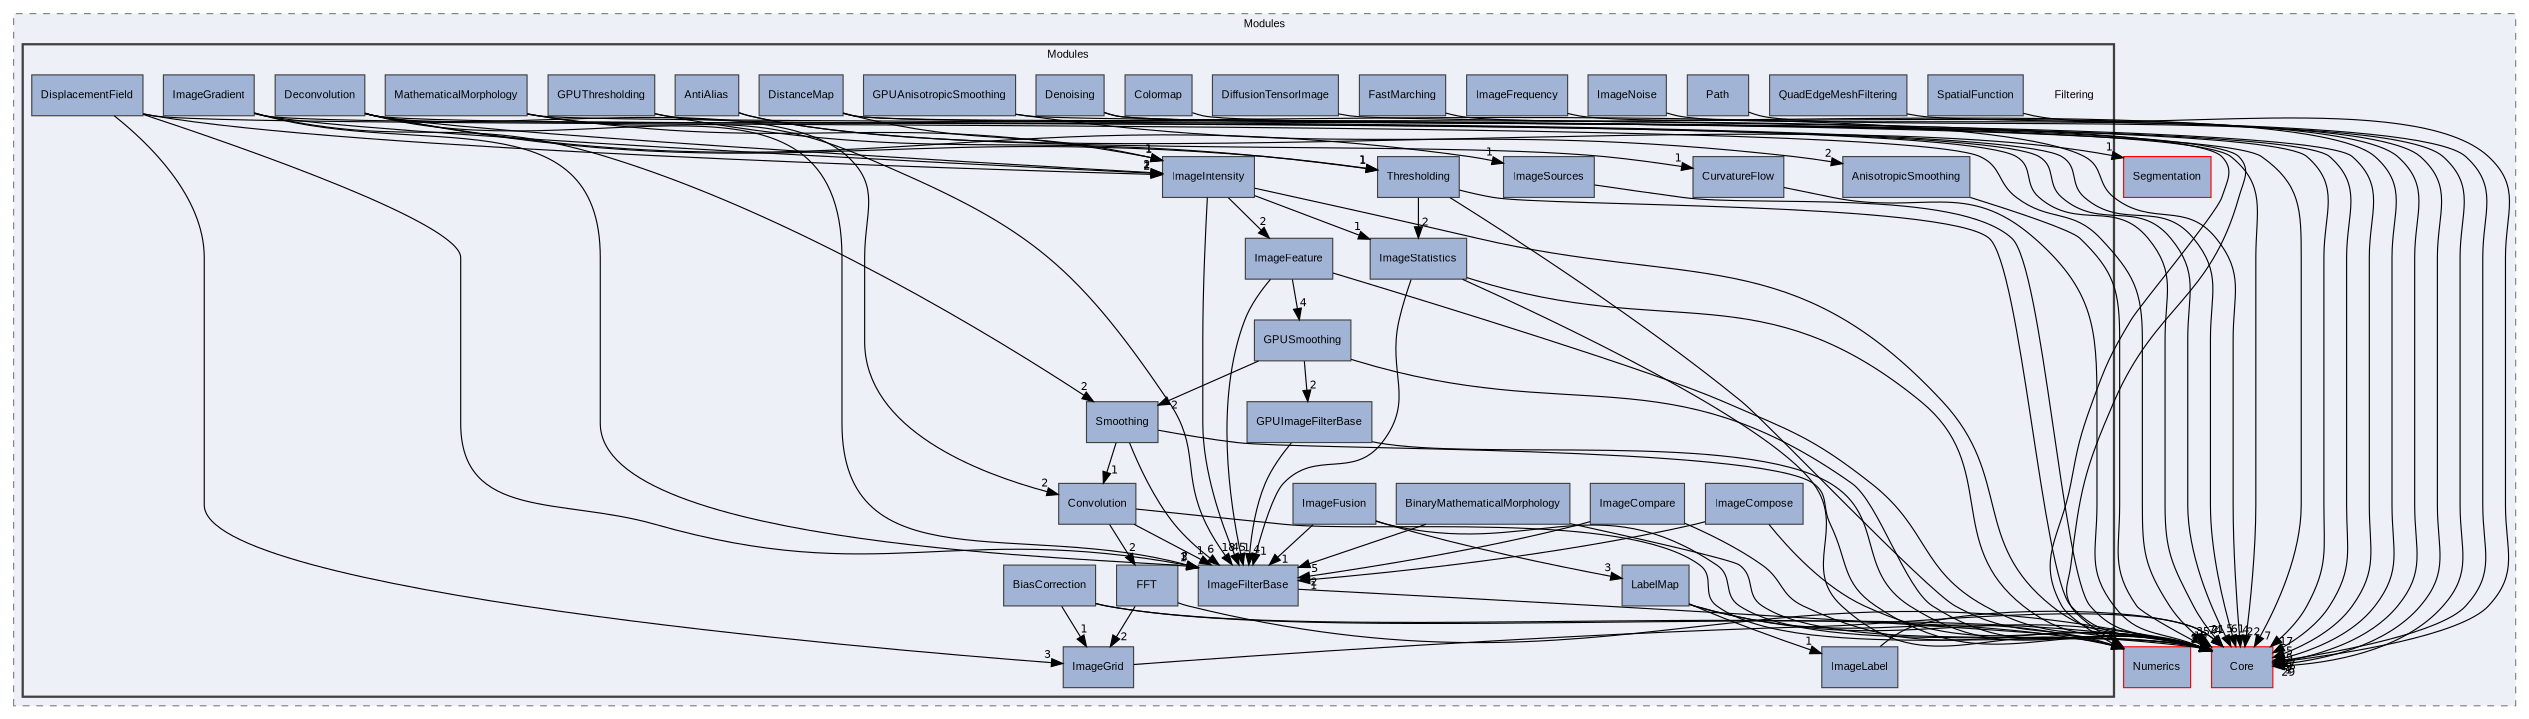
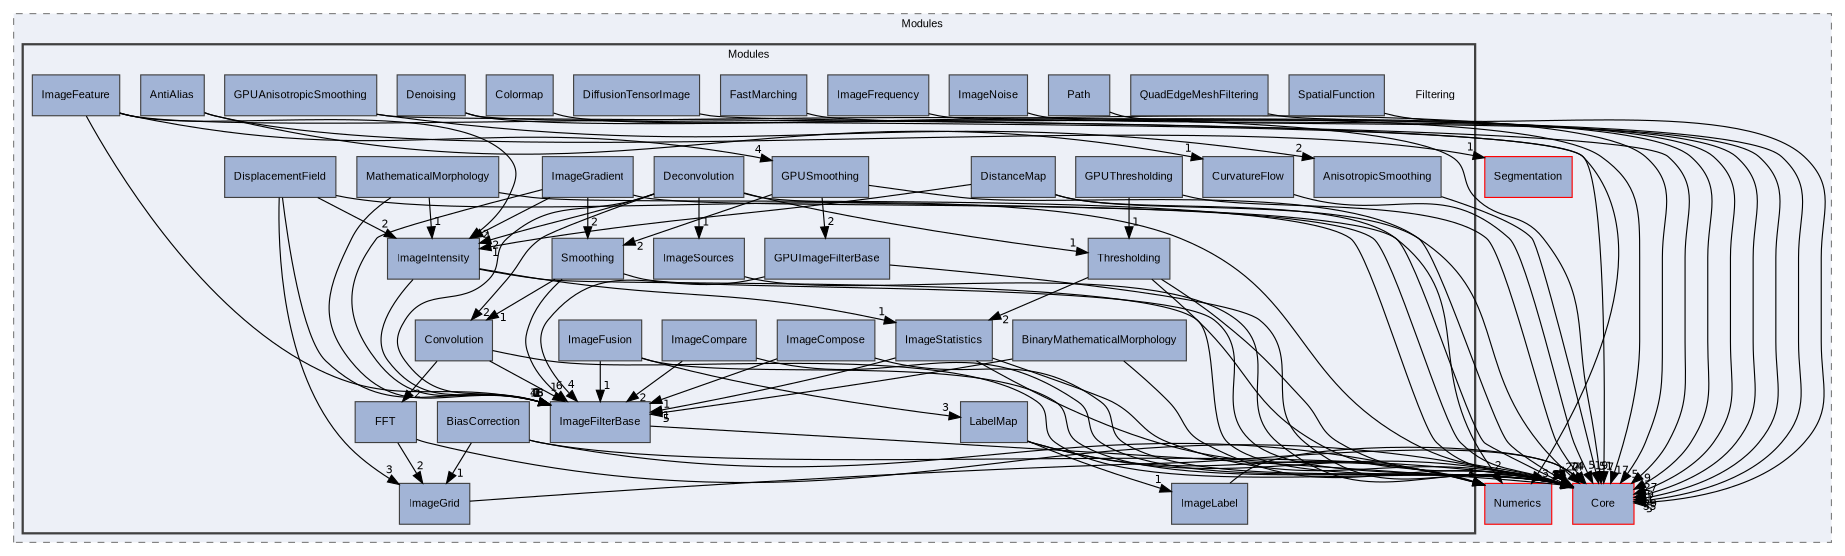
  digraph {
    compound=true
    fontname="Liberation Sans"
    node [fontname="Liberation Sans" fontsize=10 shape=box color=grey25 fillcolor="#a2b4d6" style="filled,"]
    edge [fontname="Liberation Sans" fontsize=10 headlabel=1 labeldistance=1.5 labelfontname=Helvetica labelfontsize=10]
    n1 [label=Filtering shape=plaintext color="" fillcolor="" style=""]
    n2 [label=AnisotropicSmoothing]
    n3 [label=AntiAlias]
    n4 [label=BiasCorrection]
    n5 [label=BinaryMathematicalMorphology]
    n6 [label=Colormap]
    n7 [label=Convolution]
    n8 [label=CurvatureFlow]
    n9 [label=Deconvolution]
    n10 [label=Denoising]
    n11 [label=DiffusionTensorImage]
    n12 [label=DisplacementField]
    n13 [label=DistanceMap]
    n14 [label=FastMarching]
    n15 [label=FFT]
    n16 [label=GPUAnisotropicSmoothing]
    n17 [label=GPUImageFilterBase]
    n18 [label=GPUSmoothing]
    n19 [label=GPUThresholding]
    n20 [label=ImageCompare]
    n21 [label=ImageCompose]
    n22 [label=ImageFeature]
    n23 [label=ImageFilterBase]
    n24 [label=ImageFrequency]
    n25 [label=ImageFusion]
    n26 [label=ImageGradient]
    n27 [label=ImageGrid]
    n28 [label=ImageIntensity]
    n29 [label=ImageLabel]
    n30 [label=ImageNoise]
    n31 [label=ImageSources]
    n32 [label=ImageStatistics]
    n33 [label=LabelMap]
    n34 [label=MathematicalMorphology]
    n35 [label=Path]
    n36 [label=QuadEdgeMeshFiltering]
    n37 [label=Smoothing]
    n38 [label=SpatialFunction]
    n39 [label=Thresholding]
    n40 [color=red label=Core]
    n41 [color=red label=Segmentation]
    n42 [color=red label=Numerics]
    subgraph cluster_1 {
      bgcolor="#edf0f7"
      fontsize=10
      label=Modules
      pencolor=grey50
      style="filled,dashed,"
      n40
      n41
      n42
      subgraph cluster_2 {
        bgcolor="#edf0f7"
        fontsize=10
        label=Modules
        pencolor=grey25
        style="filled,bold,"
        n1
        n2
        n3
        n4
        n5
        n6
        n7
        n8
        n9
        n10
        n11
        n12
        n13
        n14
        n15
        n16
        n17
        n18
        n19
        n20
        n21
        n22
        n23
        n24
        n25
        n26
        n27
        n28
        n29
        n30
        n31
        n32
        n33
        n34
        n35
        n36
        n37
        n38
        n39
      }
    }
    n2 -> n40 [headlabel=19]
    n3 -> n8
    n3 -> n41
    n4 -> n27
    n4 -> n40 [headlabel=11]
    n4 -> n42 [headlabel=3]
    n5 -> n23 [headlabel=5]
    n5 -> n40 [headlabel=18]
    n6 -> n40 [headlabel=5]
    n7 -> n15 [headlabel=2]
    n7 -> n23
    n7 -> n40 [headlabel=8]
    n8 -> n40 [headlabel=5]
    n9 -> n7 [headlabel=2]
    n9 -> n23 [headlabel=2]
    n9 -> n28 [headlabel=2]
    n9 -> n31
    n9 -> n39
    n9 -> n40 [headlabel=5]
    n10 -> n40 [headlabel=17]
    n10 -> n42 [headlabel=3]
    n11 -> n40 [headlabel=9]
    n12 -> n23 [headlabel=3]
    n12 -> n27 [headlabel=3]
    n12 -> n28 [headlabel=2]
    n12 -> n40 [headlabel=35]
    n13 -> n28
    n13 -> n40 [headlabel=22]
    n13 -> n42 [headlabel=2]
    n14 -> n40 [headlabel=27]
    n15 -> n27 [headlabel=2]
    n15 -> n40 [headlabel=38]
    n16 -> n2 [headlabel=2]
    n16 -> n40 [headlabel=7]
    n17 -> n23 [headlabel=4]
    n17 -> n40 [headlabel=11]
    n18 -> n17 [headlabel=2]
    n18 -> n37 [headlabel=2]
    n18 -> n40 [headlabel=5]
    n19 -> n39
    n19 -> n40 [headlabel=4]
    n20 -> n23 [headlabel=2]
    n20 -> n40 [headlabel=6]
    n21 -> n23
    n21 -> n40 [headlabel=5]
    n22 -> n18 [headlabel=4]
    n22 -> n23
-   n28 -> n22 [headlabel=2]
+   n22 -> n28 [headlabel=2]
    n22 -> n40 [headlabel=51]
    n23 -> n40 [headlabel=31]
    n24 -> n40 [headlabel=9]
    n25 -> n23
    n25 -> n33 [headlabel=3]
    n25 -> n40 [headlabel=9]
    n26 -> n23
    n26 -> n28
    n26 -> n37 [headlabel=2]
    n26 -> n40 [headlabel=21]
    n27 -> n40 [headlabel=74]
    n28 -> n23 [headlabel=45]
    n28 -> n32
    n28 -> n40 [headlabel=74]
    n29 -> n40 [headlabel=7]
    n30 -> n40
    n31 -> n40 [headlabel=9]
    n32 -> n23
    n32 -> n40 [headlabel=38]
    n32 -> n42
    n33 -> n29
    n33 -> n40 [headlabel=27]
    n33 -> n42
    n34 -> n23 [headlabel=18]
    n34 -> n28
    n34 -> n40 [headlabel=61]
    n35 -> n40 [headlabel=29]
    n36 -> n40 [headlabel=35]
    n37 -> n7
    n37 -> n23 [headlabel=6]
    n37 -> n40 [headlabel=28]
    n38 -> n40 [headlabel=5]
    n39 -> n32 [headlabel=2]
    n39 -> n40 [headlabel=19]
    n39 -> n42 [headlabel=4]
  }
